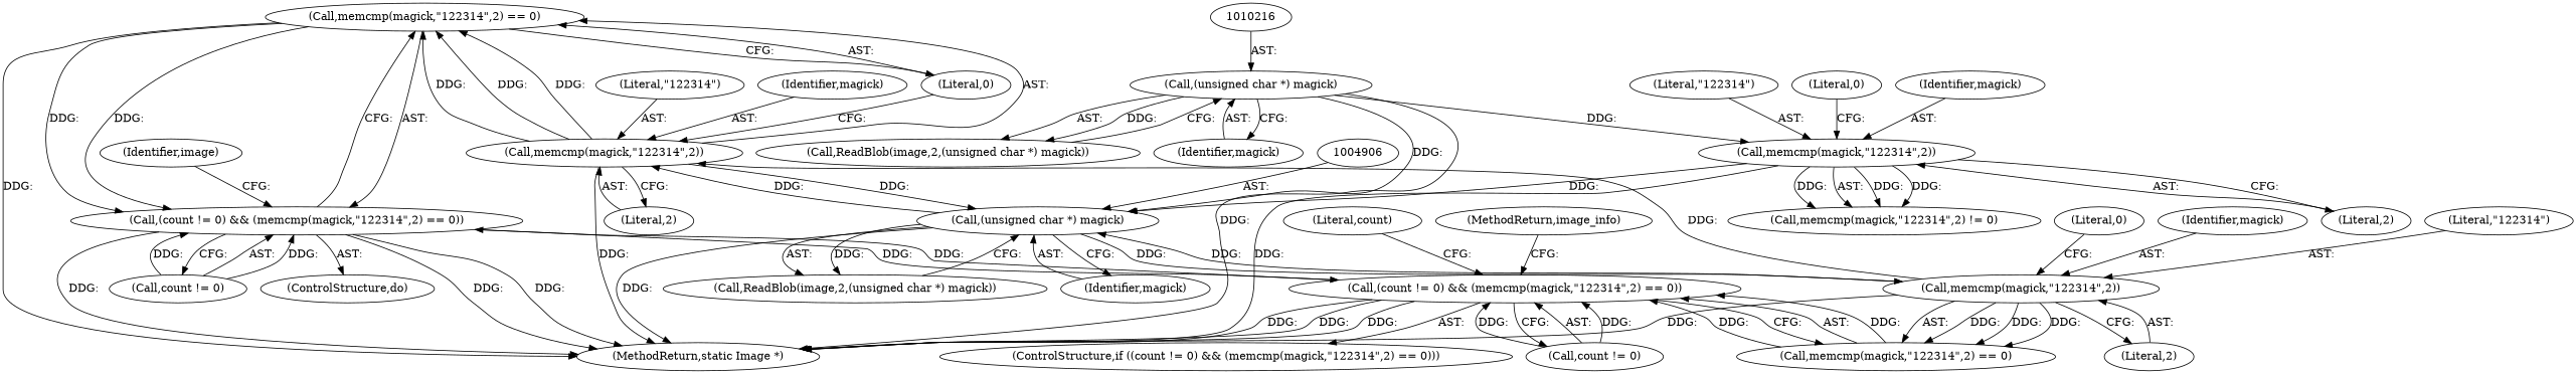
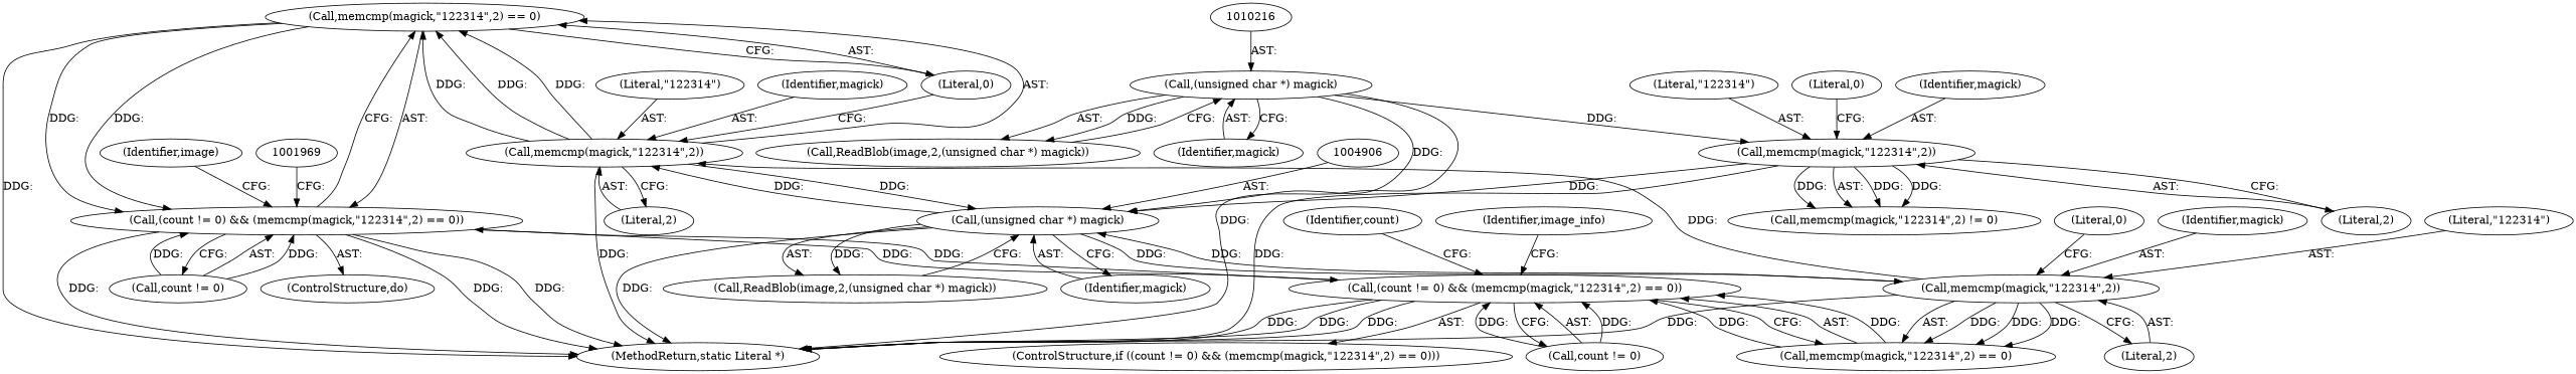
  digraph {
    n1 [label="(Call,memcmp(magick,\"\122\314\",2) == 0)"]
    n2 [label="(Call,(count != 0) && (memcmp(magick,\"\122\314\",2) == 0))"]
-   n3 [label="(MethodReturn,static Image *)"]
+   n3 [label="(MethodReturn,static Literal *)"]
    n4 [label="(Literal,0)"]
    n5 [label="(Call,(count != 0) && (memcmp(magick,\"\122\314\",2) == 0))"]
    n6 [label="(ControlStructure,do)"]
    n7 [label="(Call,count != 0)"]
    n8 [label="(Call,memcmp(magick,\"\122\314\",2))"]
    n9 [label="(Call,(unsigned char *) magick)"]
    n10 [label="(Literal,2)"]
    n11 [label="(Call,memcmp(magick,\"\122\314\",2))"]
    n12 [label="(Identifier,magick)"]
    n13 [label="(Call,ReadBlob(image,2,(unsigned char *) magick))"]
    n14 [label="(Call,memcmp(magick,\"\122\314\",2) == 0)"]
    n15 [label="(Literal,2)"]
    n16 [label="(Call,memcmp(magick,\"\122\314\",2))"]
    n17 [label="(Call,memcmp(magick,\"\122\314\",2) != 0)"]
    n18 [label="(Literal,2)"]
    n19 [label="(Call,(unsigned char *) magick)"]
    n20 [label="(Call,ReadBlob(image,2,(unsigned char *) magick))"]
    n21 [label="(Identifier,magick)"]
    n22 [label="(ControlStructure,if ((count != 0) && (memcmp(magick,\"\122\314\",2) == 0)))"]
    n23 [label="(Call,count != 0)"]
    n24 [label="(Literal,\"\122\314\")"]
    n25 [label="(Literal,0)"]
    n26 [label="(Literal,\"\122\314\")"]
    n27 [label="(Identifier,magick)"]
    n28 [label="(Literal,0)"]
    n29 [label="(Identifier,magick)"]
-   n30 [label="(Literal,count)"]
+   n30 [label="(Identifier,count)"]
    n31 [label="(Identifier,image)"]
    n32 [label="(Literal,\"\122\314\")"]
-   n33 [label="(MethodReturn,image_info)"]
+   n33 [label="(Identifier,image_info)"]
    n34 [label="(Identifier,magick)"]
    n35 [label=1004906]
    n36 [label=1010216]
+   1001969
    n1 -> n2 [label="AST: "]
    n1 -> n2 [label="DDG: "]
    n1 -> n2 [label="DDG: "]
    n1 -> n3 [label="DDG: "]
    n1 -> n4 [label="CFG: "]
    n2 -> n1 [label="CFG: "]
    n2 -> n3 [label="DDG: "]
    n2 -> n3 [label="DDG: "]
    n2 -> n3 [label="DDG: "]
    n2 -> n5 [label="DDG: "]
    n2 -> n6 [label="AST: "]
    n2 -> n7 [label="CFG: "]
    n4 -> n1 [label="AST: "]
    n4 -> n8 [label="CFG: "]
    n5 -> n2 [label="DDG: "]
    n5 -> n3 [label="DDG: "]
    n5 -> n3 [label="DDG: "]
    n5 -> n3 [label="DDG: "]
    n5 -> n14 [label="CFG: "]
    n5 -> n22 [label="AST: "]
    n5 -> n23 [label="CFG: "]
    n7 -> n2 [label="AST: "]
    n7 -> n2 [label="DDG: "]
    n7 -> n2 [label="DDG: "]
    n8 -> n1 [label="AST: "]
    n8 -> n1 [label="DDG: "]
    n8 -> n1 [label="DDG: "]
    n8 -> n1 [label="DDG: "]
    n8 -> n3 [label="DDG: "]
    n8 -> n9 [label="DDG: "]
    n8 -> n10 [label="CFG: "]
    n9 -> n3 [label="DDG: "]
    n9 -> n8 [label="DDG: "]
    n9 -> n11 [label="DDG: "]
    n9 -> n12 [label="CFG: "]
    n9 -> n13 [label="AST: "]
    n9 -> n13 [label="DDG: "]
    n10 -> n8 [label="AST: "]
    n11 -> n3 [label="DDG: "]
    n11 -> n8 [label="DDG: "]
    n11 -> n9 [label="DDG: "]
    n11 -> n14 [label="AST: "]
    n11 -> n14 [label="DDG: "]
    n11 -> n14 [label="DDG: "]
    n11 -> n14 [label="DDG: "]
    n11 -> n15 [label="CFG: "]
    n12 -> n9 [label="AST: "]
    n13 -> n9 [label="CFG: "]
    n14 -> n5 [label="AST: "]
    n14 -> n5 [label="DDG: "]
    n14 -> n5 [label="DDG: "]
    n15 -> n11 [label="AST: "]
    n16 -> n3 [label="DDG: "]
    n16 -> n9 [label="DDG: "]
    n16 -> n17 [label="AST: "]
    n16 -> n17 [label="DDG: "]
    n16 -> n17 [label="DDG: "]
    n16 -> n17 [label="DDG: "]
    n16 -> n18 [label="CFG: "]
    n18 -> n16 [label="AST: "]
    n19 -> n3 [label="DDG: "]
    n19 -> n9 [label="DDG: "]
    n19 -> n16 [label="DDG: "]
    n19 -> n20 [label="AST: "]
    n19 -> n20 [label="DDG: "]
    n19 -> n21 [label="CFG: "]
    n20 -> n19 [label="CFG: "]
    n21 -> n19 [label="AST: "]
    n23 -> n5 [label="AST: "]
    n23 -> n5 [label="DDG: "]
    n23 -> n5 [label="DDG: "]
    n24 -> n11 [label="AST: "]
    n25 -> n16 [label="CFG: "]
    n26 -> n8 [label="AST: "]
    n27 -> n16 [label="AST: "]
    n28 -> n11 [label="CFG: "]
    n29 -> n11 [label="AST: "]
    n30 -> n5 [label="CFG: "]
    n31 -> n2 [label="CFG: "]
    n32 -> n16 [label="AST: "]
    n33 -> n5 [label="CFG: "]
    n34 -> n8 [label="AST: "]
    n35 -> n9 [label="AST: "]
    n36 -> n19 [label="AST: "]
+   1001969 -> n2 [label="CFG: "]
  }
